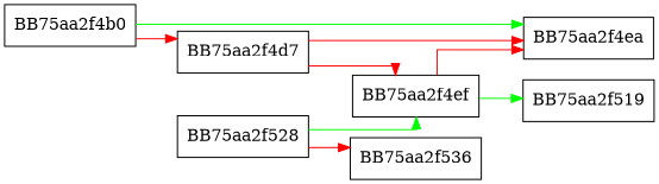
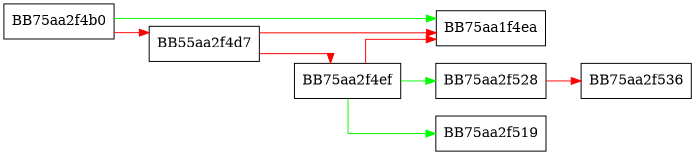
  digraph {
    rankdir=LR
    splines=ortho
    node [shape=box]
    edge [color=red]
    BB75aa2f4b0
-   BB75aa2f4ea
-   BB75aa2f4d7
+   BB75aa2f4ea [label=BB75aa1f4ea]
+   BB75aa2f4d7 [label=BB55aa2f4d7]
    BB75aa2f4ef
    BB75aa2f528
    BB75aa2f519
    BB75aa2f536
    BB75aa2f4b0 -> BB75aa2f4ea [color=green]
    BB75aa2f4b0 -> BB75aa2f4d7
    BB75aa2f4d7 -> BB75aa2f4ea
    BB75aa2f4d7 -> BB75aa2f4ef
    BB75aa2f4ef -> BB75aa2f4ea
-   BB75aa2f528 -> BB75aa2f4ef [color=green]
+   BB75aa2f4ef -> BB75aa2f528 [color=green]
    BB75aa2f4ef -> BB75aa2f519 [color=green]
    BB75aa2f528 -> BB75aa2f536
  }
